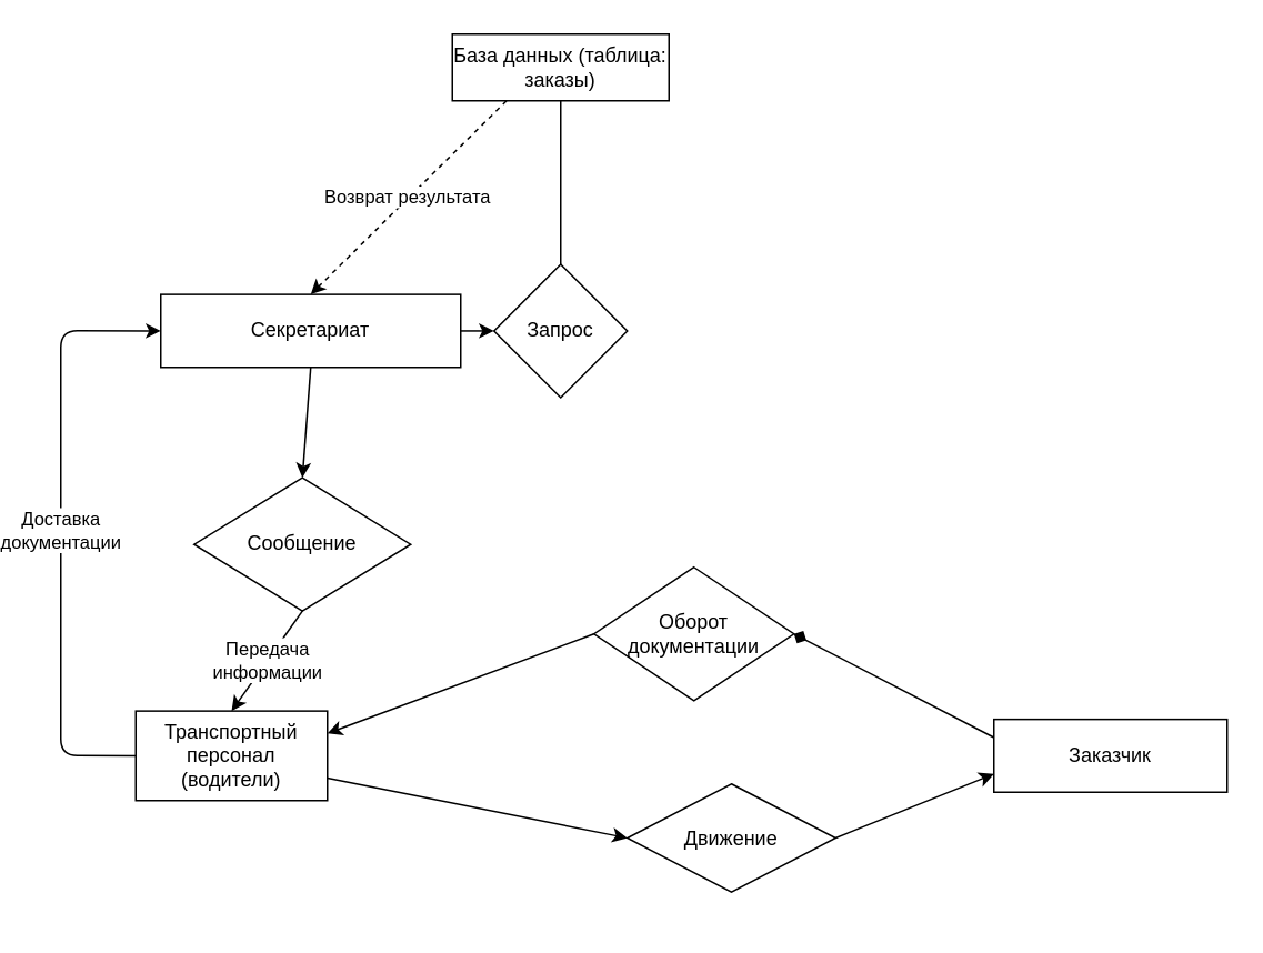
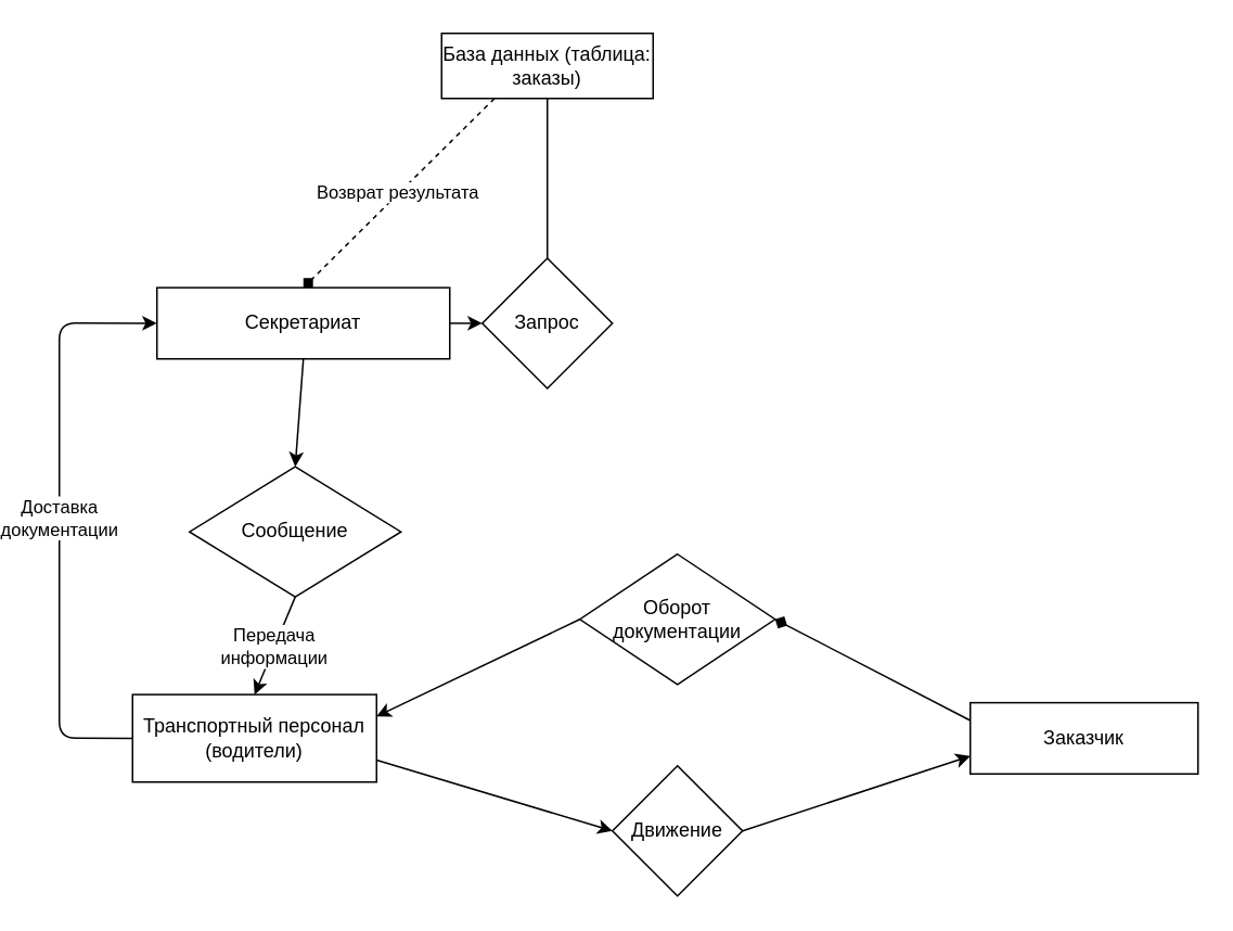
  <mxCell id="0" />
  <mxCell id="1" parent="0" />
  <mxCell id="2" value="Запрос" style="rhombus;whiteSpace=wrap;html=1;" parent="1" vertex="1"><mxGeometry x="280" y="158.13" width="80" height="80" as="geometry" /></mxCell>
  <mxCell id="3" value="" style="endArrow=none;html=1;exitX=0.5;exitY=0;exitDx=0;exitDy=0;entryX=0.5;entryY=1;entryDx=0;entryDy=0;" parent="1" source="2" target="19" edge="1"><mxGeometry width="50" height="50" relative="1" as="geometry"><mxPoint x="190" y="26.25" as="sourcePoint" /><mxPoint x="380" y="60" as="targetPoint" /></mxGeometry></mxCell>
- <mxCell id="4" value="Возврат результата" style="endArrow=classic;html=1;exitX=0.25;exitY=1;exitDx=0;exitDy=0;dashed=1;entryX=0.5;entryY=0;entryDx=0;entryDy=0;" parent="1" source="19" target="5" edge="1"><mxGeometry width="50" height="50" relative="1" as="geometry"><mxPoint x="260" y="32.5" as="sourcePoint" /><mxPoint x="210" y="106.25" as="targetPoint" /></mxGeometry></mxCell>
+ <mxCell id="4" value="Возврат результата" style="endArrow=diamond;html=1;exitX=0.25;exitY=1;exitDx=0;exitDy=0;dashed=1;entryX=0.5;entryY=0;entryDx=0;entryDy=0;" parent="1" source="19" target="5" edge="1"><mxGeometry width="50" height="50" relative="1" as="geometry"><mxPoint x="260" y="32.5" as="sourcePoint" /><mxPoint x="210" y="106.25" as="targetPoint" /></mxGeometry></mxCell>
  <mxCell id="5" value="Секретариат" style="rounded=0;whiteSpace=wrap;html=1;" parent="1" vertex="1"><mxGeometry x="80" y="176.25" width="180" height="43.75" as="geometry" /></mxCell>
  <mxCell id="6" value="" style="endArrow=classic;html=1;exitX=1;exitY=0.5;exitDx=0;exitDy=0;entryX=0;entryY=0.5;entryDx=0;entryDy=0;" parent="1" source="5" target="2" edge="1"><mxGeometry width="50" height="50" relative="1" as="geometry"><mxPoint x="190" y="26.25" as="sourcePoint" /><mxPoint x="270" y="26.25" as="targetPoint" /></mxGeometry></mxCell>
  <mxCell id="7" value="" style="endArrow=classic;html=1;exitX=0.5;exitY=1;exitDx=0;exitDy=0;entryX=0.5;entryY=0;entryDx=0;entryDy=0;" parent="1" source="5" target="8" edge="1"><mxGeometry width="50" height="50" relative="1" as="geometry"><mxPoint x="210" y="201.25" as="sourcePoint" /><mxPoint x="230" y="266.25" as="targetPoint" /></mxGeometry></mxCell>
  <mxCell id="8" value="Сообщение" style="rhombus;whiteSpace=wrap;html=1;" parent="1" vertex="1"><mxGeometry x="100" y="286.25" width="130" height="80" as="geometry" /></mxCell>
- <mxCell id="9" value="Транспортный персонал (водители)" style="rounded=0;whiteSpace=wrap;html=1;" parent="1" vertex="1"><mxGeometry x="65" y="426.25" width="115" height="53.75" as="geometry" /></mxCell>
+ <mxCell id="9" value="Транспортный персонал (водители)" style="rounded=0;whiteSpace=wrap;html=1;" parent="1" vertex="1"><mxGeometry x="65" y="426.25" width="150" height="53.75" as="geometry" /></mxCell>
  <mxCell id="10" value="Передача&lt;br&gt;информации" style="endArrow=classic;html=1;exitX=0.5;exitY=1;exitDx=0;exitDy=0;entryX=0.5;entryY=0;entryDx=0;entryDy=0;" parent="1" source="8" target="9" edge="1"><mxGeometry width="50" height="50" relative="1" as="geometry"><mxPoint x="150" y="216.25" as="sourcePoint" /><mxPoint x="310" y="336.25" as="targetPoint" /></mxGeometry></mxCell>
  <mxCell id="11" value="" style="endArrow=classic;html=1;exitX=1;exitY=0.75;exitDx=0;exitDy=0;entryX=0;entryY=0.5;entryDx=0;entryDy=0;" parent="1" source="9" target="12" edge="1"><mxGeometry width="50" height="50" relative="1" as="geometry"><mxPoint x="310" y="416.25" as="sourcePoint" /><mxPoint x="430" y="491.25" as="targetPoint" /></mxGeometry></mxCell>
- <mxCell id="12" value="Движение" style="rhombus;whiteSpace=wrap;html=1;" parent="1" vertex="1"><mxGeometry x="360" y="470" width="125" height="65" as="geometry" /></mxCell>
+ <mxCell id="12" value="Движение" style="rhombus;whiteSpace=wrap;html=1;" parent="1" vertex="1"><mxGeometry x="360" y="470" width="80" height="80" as="geometry" /></mxCell>
  <mxCell id="13" value="Заказчик" style="rounded=0;whiteSpace=wrap;html=1;" parent="1" vertex="1"><mxGeometry x="580" y="431.25" width="140" height="43.75" as="geometry" /></mxCell>
  <mxCell id="14" value="" style="endArrow=classic;html=1;exitX=1;exitY=0.5;exitDx=0;exitDy=0;entryX=0;entryY=0.75;entryDx=0;entryDy=0;" parent="1" source="12" target="13" edge="1"><mxGeometry width="50" height="50" relative="1" as="geometry"><mxPoint x="360" y="481.25" as="sourcePoint" /><mxPoint x="560" y="491.25" as="targetPoint" /></mxGeometry></mxCell>
  <mxCell id="15" value="Доставка&lt;br&gt;документации" style="endArrow=classic;html=1;exitX=0;exitY=0.5;exitDx=0;exitDy=0;entryX=0;entryY=0.5;entryDx=0;entryDy=0;" parent="1" source="9" target="5" edge="1"><mxGeometry width="50" height="50" relative="1" as="geometry"><mxPoint x="150" y="216.25" as="sourcePoint" /><mxPoint x="150" y="296.25" as="targetPoint" /><Array as="points"><mxPoint x="20" y="453" /><mxPoint x="20" y="198" /></Array></mxGeometry></mxCell>
  <mxCell id="16" value="" style="endArrow=diamond;html=1;exitX=0;exitY=0.25;exitDx=0;exitDy=0;entryX=1;entryY=0.5;entryDx=0;entryDy=0;" parent="1" source="13" target="17" edge="1"><mxGeometry width="50" height="50" relative="1" as="geometry"><mxPoint x="450" y="451.25" as="sourcePoint" /><mxPoint x="500" y="350" as="targetPoint" /></mxGeometry></mxCell>
  <mxCell id="17" value="Оборот документации" style="rhombus;whiteSpace=wrap;html=1;" parent="1" vertex="1"><mxGeometry x="340" y="340" width="120" height="80" as="geometry" /></mxCell>
  <mxCell id="18" value="" style="endArrow=classic;html=1;exitX=0;exitY=0.5;exitDx=0;exitDy=0;entryX=1;entryY=0.25;entryDx=0;entryDy=0;" parent="1" source="17" target="9" edge="1"><mxGeometry width="50" height="50" relative="1" as="geometry"><mxPoint x="595" y="436.25" as="sourcePoint" /><mxPoint x="290" y="410" as="targetPoint" /></mxGeometry></mxCell>
  <mxCell id="19" value="База данных (таблица: заказы)" style="rounded=0;whiteSpace=wrap;html=1;" vertex="1" parent="1"><mxGeometry x="255" y="20" width="130" height="40" as="geometry" /></mxCell>
